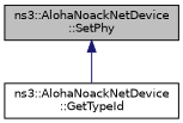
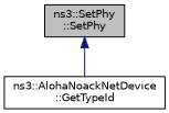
  digraph {
    rankdir=TB
    node [color=black fontname=Helvetica fontsize=10 shape=record style=filled]
-   n1 [fillcolor=grey75 fontcolor=black height=0.2 label="ns3::AlohaNoackNetDevice\l::SetPhy" width=0.4]
+   n1 [fillcolor=grey75 fontcolor=black height=0.2 label="ns3::SetPhy\l::SetPhy" width=0.4]
    n2 [fillcolor=white height=0.2 label="ns3::AlohaNoackNetDevice\l::GetTypeId" width=0.4]
    n1 -> n2 [color=midnightblue dir=back fontname=Helvetica fontsize=10 labelfontname=Helvetica labelfontsize=10 style=solid]
  }
